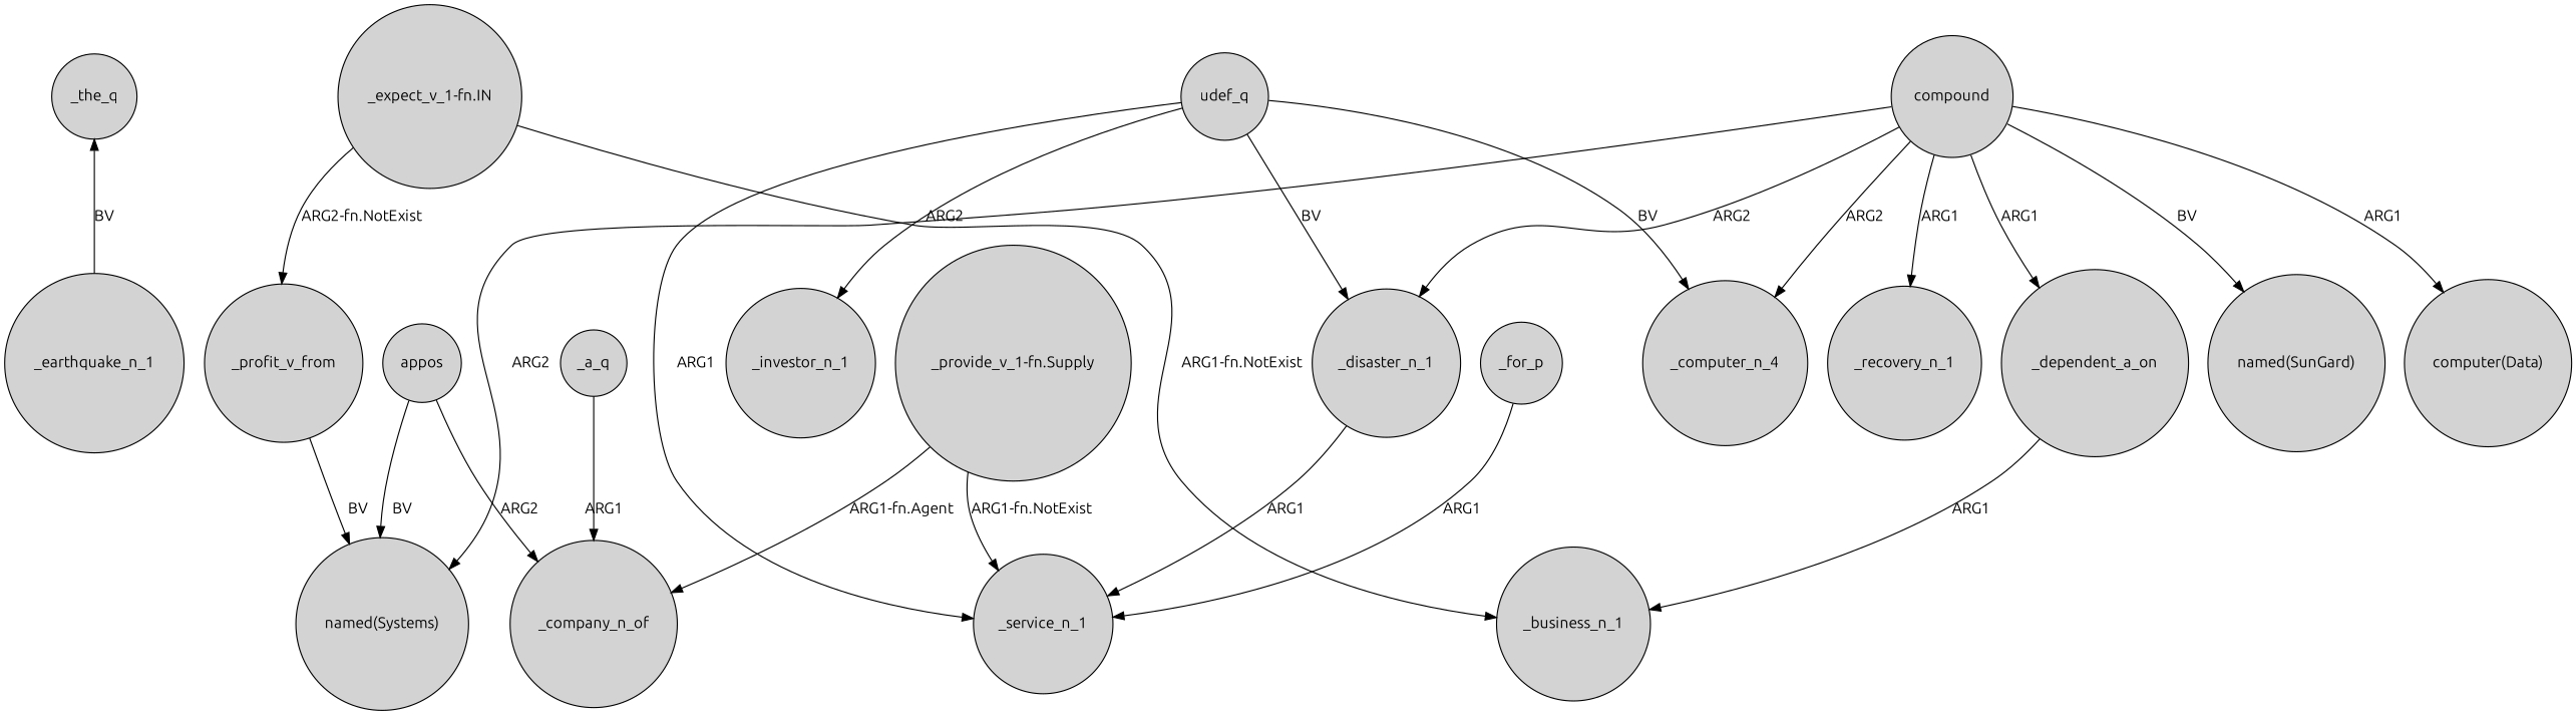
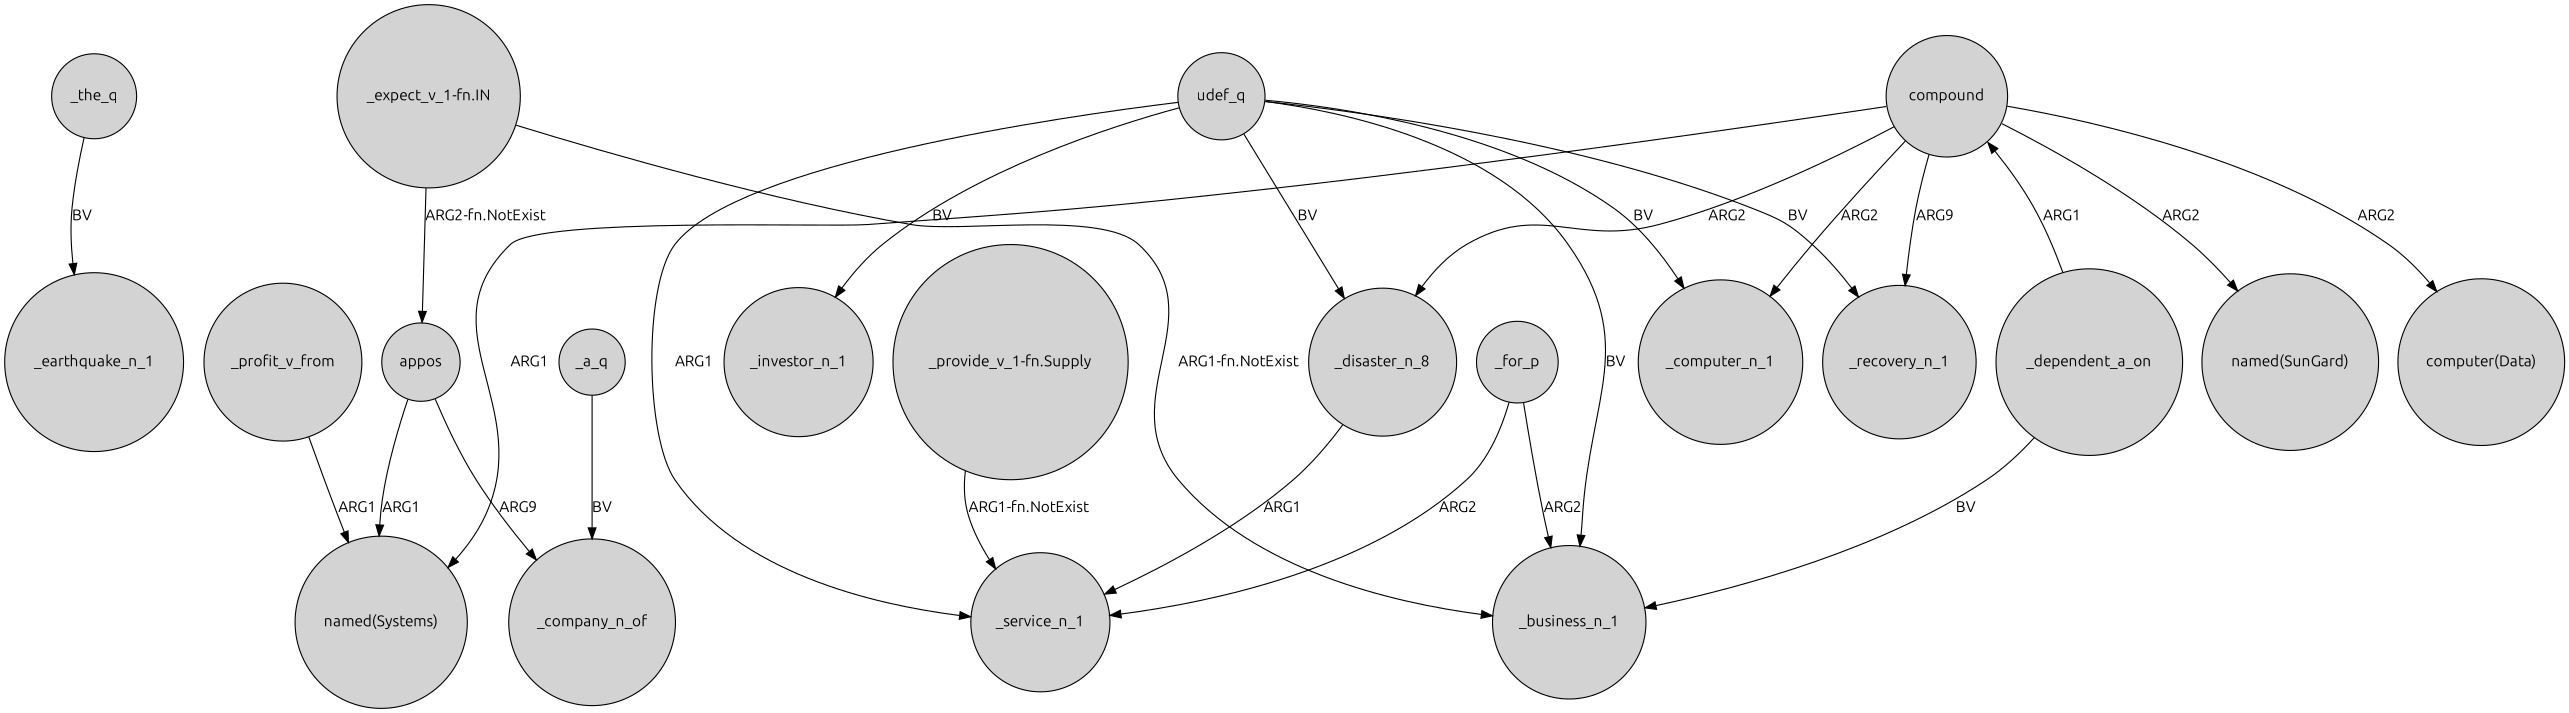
  digraph {
    fontname=Ubuntu
    node [fontname=Ubuntu shape=circle style=filled]
    edge [fontname=Ubuntu]
    _the_q
    _earthquake_n_1
    _profit_v_from
    "named(Systems)"
    "_provide_v_1-fn.Supply"
    _company_n_of
    _service_n_1
    udef_q
-   _disaster_n_1
+   _disaster_n_1 [label=_disaster_n_8]
    _investor_n_1
-   _computer_n_1 [label=_computer_n_4]
+   _computer_n_1
    _business_n_1
    _recovery_n_1
    compound
    "named(SunGard)"
    _dependent_a_on
    n17 [label="computer(Data)"]
    "_expect_v_1-fn.IN"
    _for_p
    appos
    _a_q
-   _earthquake_n_1 -> _the_q [label=BV]
-   _profit_v_from -> "named(Systems)" [label=BV]
-   "_provide_v_1-fn.Supply" -> _company_n_of [label="ARG1-fn.Agent"]
+   _the_q -> _earthquake_n_1 [label=BV]
+   _profit_v_from -> "named(Systems)" [label=ARG1]
    "_provide_v_1-fn.Supply" -> _service_n_1 [label="ARG1-fn.NotExist"]
    udef_q -> _service_n_1 [label=ARG1]
    udef_q -> _disaster_n_1 [label=BV]
-   udef_q -> _investor_n_1 [label=ARG2]
+   udef_q -> _investor_n_1 [label=BV]
    udef_q -> _computer_n_1 [label=BV]
+   udef_q -> _business_n_1 [label=BV]
+   udef_q -> _recovery_n_1 [label=BV]
    _disaster_n_1 -> _service_n_1 [label=ARG1]
-   compound -> "named(Systems)" [label=ARG2]
+   compound -> "named(Systems)" [label=ARG1]
    compound -> _disaster_n_1 [label=ARG2]
    compound -> _computer_n_1 [label=ARG2]
-   compound -> _recovery_n_1 [label=ARG1]
-   compound -> "named(SunGard)" [label=BV]
-   compound -> _dependent_a_on [label=ARG1]
-   compound -> n17 [label=ARG1]
-   _dependent_a_on -> _business_n_1 [label=ARG1]
-   "_expect_v_1-fn.IN" -> _profit_v_from [label="ARG2-fn.NotExist"]
+   compound -> _recovery_n_1 [label=ARG9]
+   compound -> "named(SunGard)" [label=ARG2]
+   _dependent_a_on -> compound [label=ARG1]
+   compound -> n17 [label=ARG2]
+   _dependent_a_on -> _business_n_1 [label=BV]
+   "_expect_v_1-fn.IN" -> appos [label="ARG2-fn.NotExist"]
    "_expect_v_1-fn.IN" -> _business_n_1 [label="ARG1-fn.NotExist"]
-   _for_p -> _service_n_1 [label=ARG1]
-   appos -> "named(Systems)" [label=BV]
-   appos -> _company_n_of [label=ARG2]
-   _a_q -> _company_n_of [label=ARG1]
+   _for_p -> _service_n_1 [label=ARG2]
+   _for_p -> _business_n_1 [label=ARG2]
+   appos -> "named(Systems)" [label=ARG1]
+   appos -> _company_n_of [label=ARG9]
+   _a_q -> _company_n_of [label=BV]
  }
